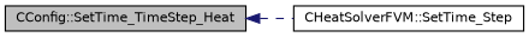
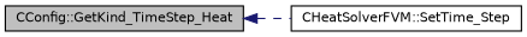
  digraph {
    rankdir=LR
    fontname="DejaVu Sans"
    node [color=black fontname="DejaVu Sans" fontsize=10 shape=record style=filled]
-   n1 [fillcolor=grey75 fontcolor=black height=0.2 label="CConfig::SetTime_TimeStep_Heat" width=0.4]
+   n1 [fillcolor=grey75 fontcolor=black height=0.2 label="CConfig::GetKind_TimeStep_Heat" width=0.4]
    n2 [fillcolor=white height=0.2 label="CHeatSolverFVM::SetTime_Step" width=0.4]
    n1 -> n2 [color=midnightblue dir=back fontname="DejaVu Sans" fontsize=10 labelfontname=Helvetica labelfontsize=10 style=dashed]
  }
